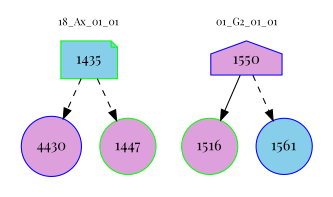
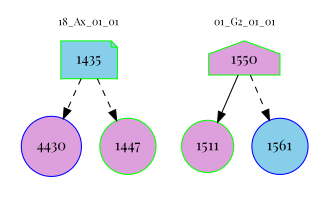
  digraph {
    fontname="Playfair Display"
    node [color=green fillcolor=plum fontname="Playfair Display" shape=circle style=filled]
    edge [color=black fontname="Playfair Display" style=dashed]
    n1 [fillcolor=skyblue label=1435 shape=note]
    n2 [color=blue label=4430]
    n3 [label=1447]
-   n4 [color=blue label=1550 shape=house]
-   n5 [label=1516]
+   n4 [label=1550 shape=house]
+   n5 [label=1511]
    n6 [color=blue fillcolor=skyblue label=1561]
    subgraph cluster_1 {
      color=white
      fontsize=10
      label="18_Ax_01_01"
      n1
      n2
      n3
    }
    subgraph cluster_2 {
      color=white
      fontsize=10
      label="01_G2_01_01"
      n4
      n5
      n6
    }
    n1 -> n2
    n1 -> n3
    n4 -> n5 [style=solid]
    n4 -> n6
  }
